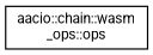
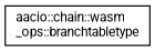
  digraph {
    rankdir=TB
    fontname=Roboto
-   n1 [color=black fillcolor=white fontname=Roboto fontsize=10 height=0.2 label="aacio::chain::wasm\l_ops::ops" shape=record style=filled width=0.4]
+   n1 [color=black fillcolor=white fontname=Roboto fontsize=10 height=0.2 label="aacio::chain::wasm\l_ops::branchtabletype" shape=record style=filled width=0.4]
  }
